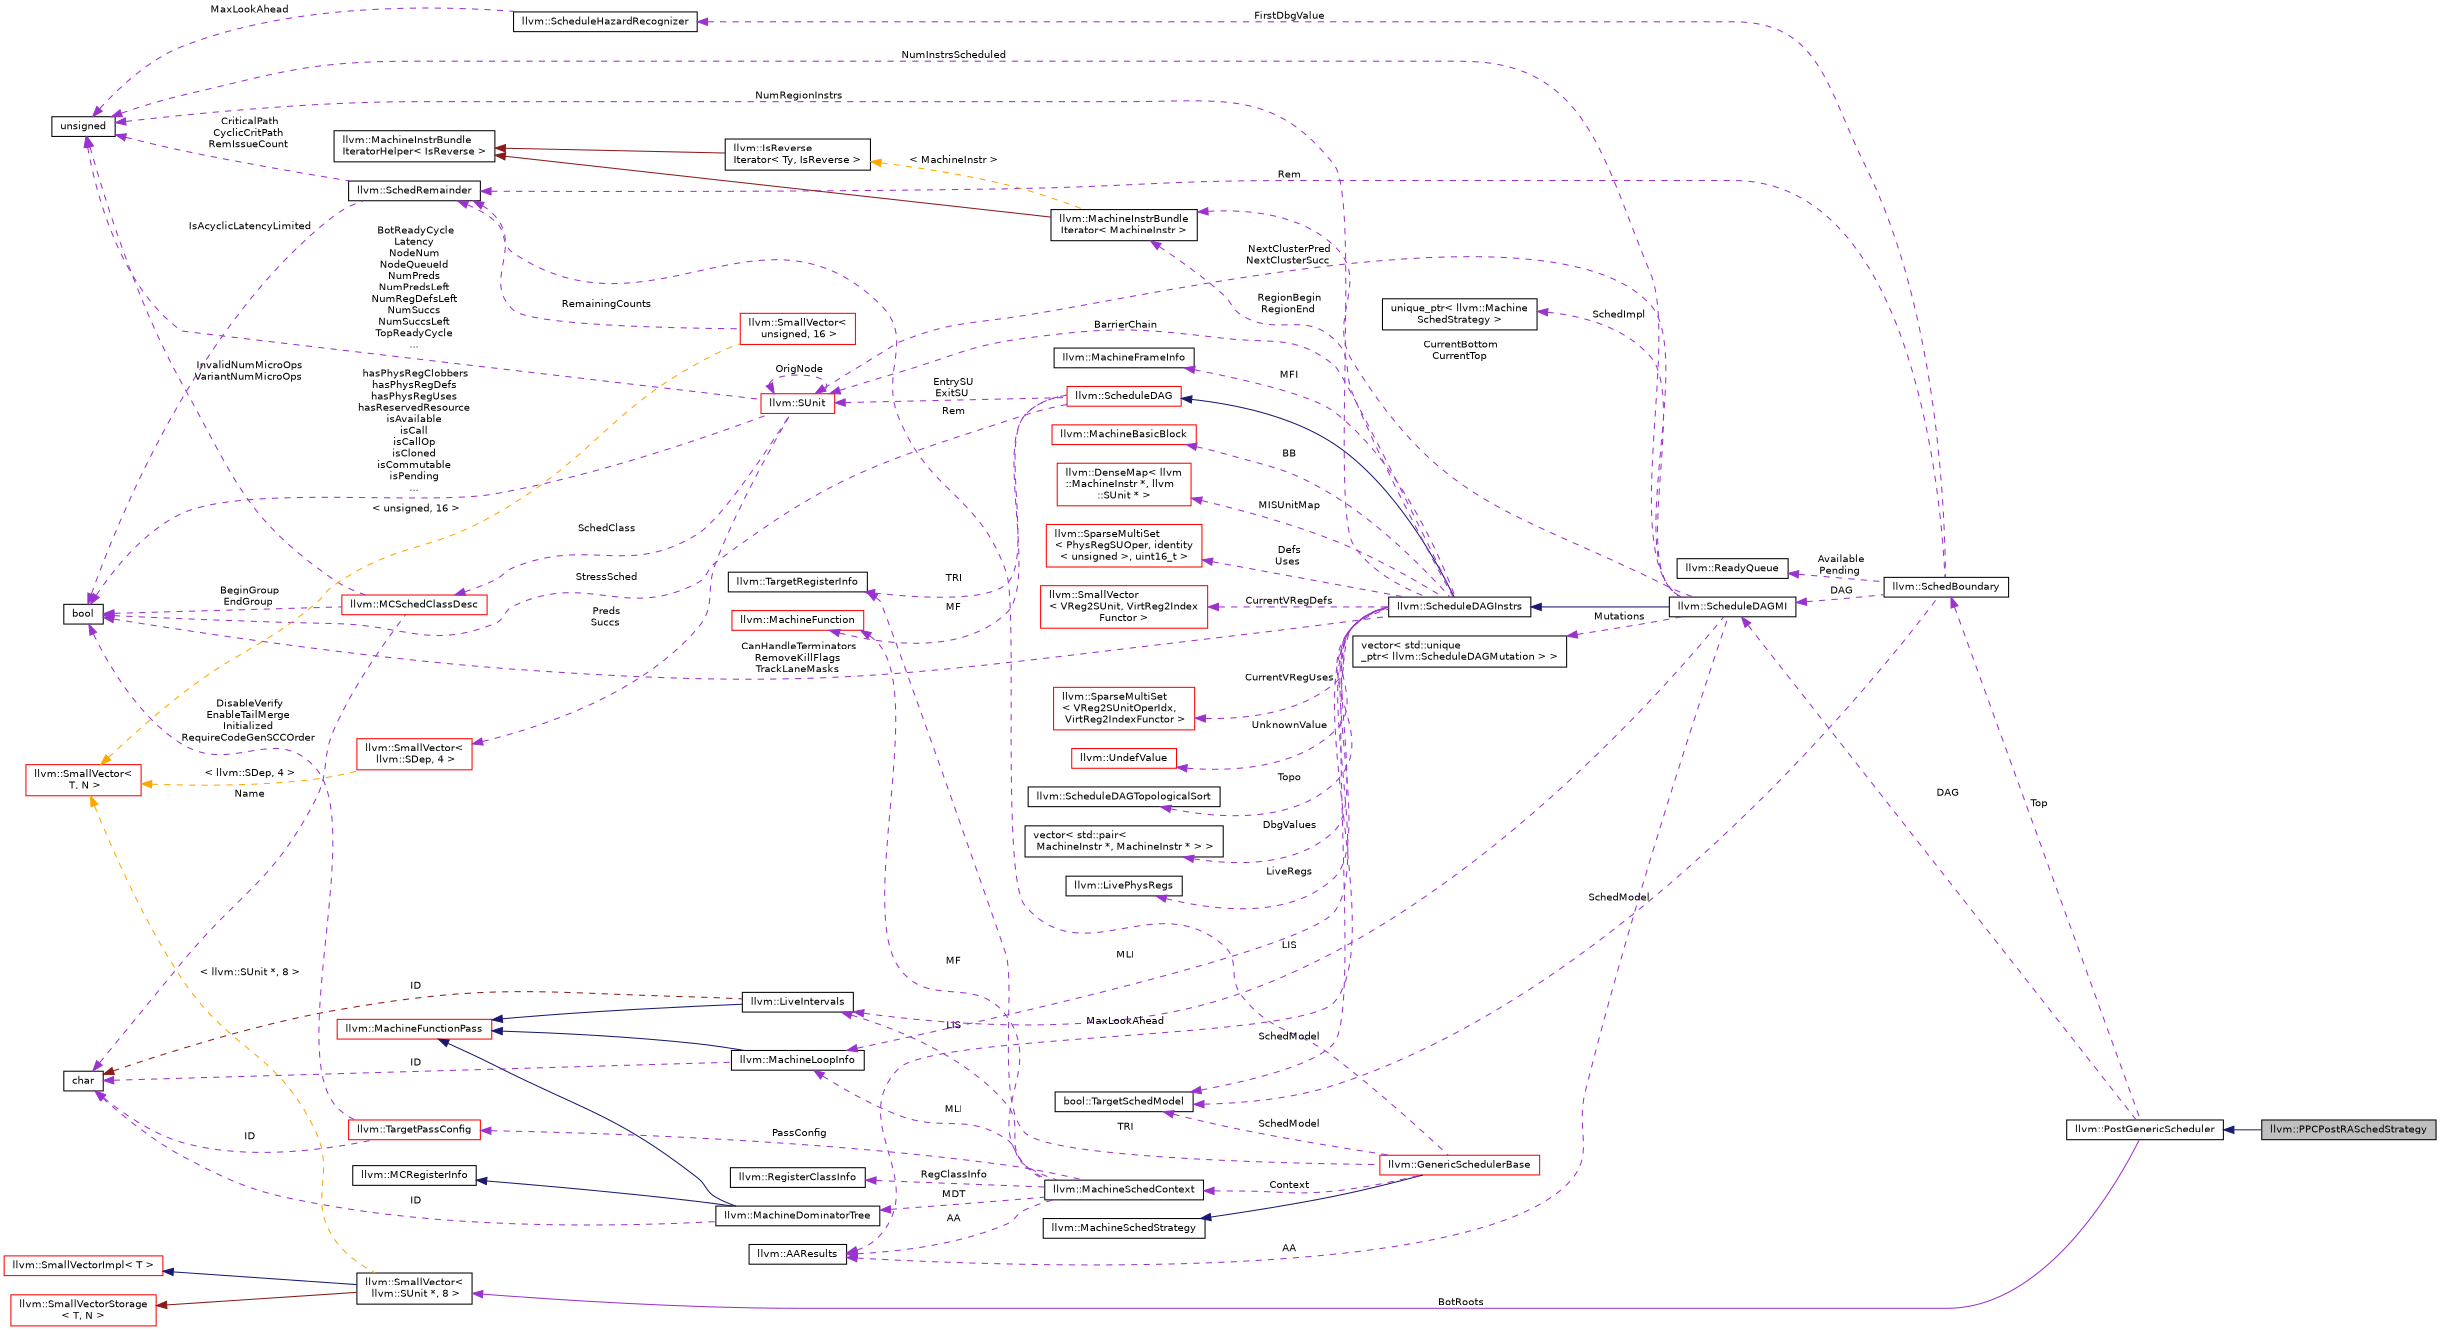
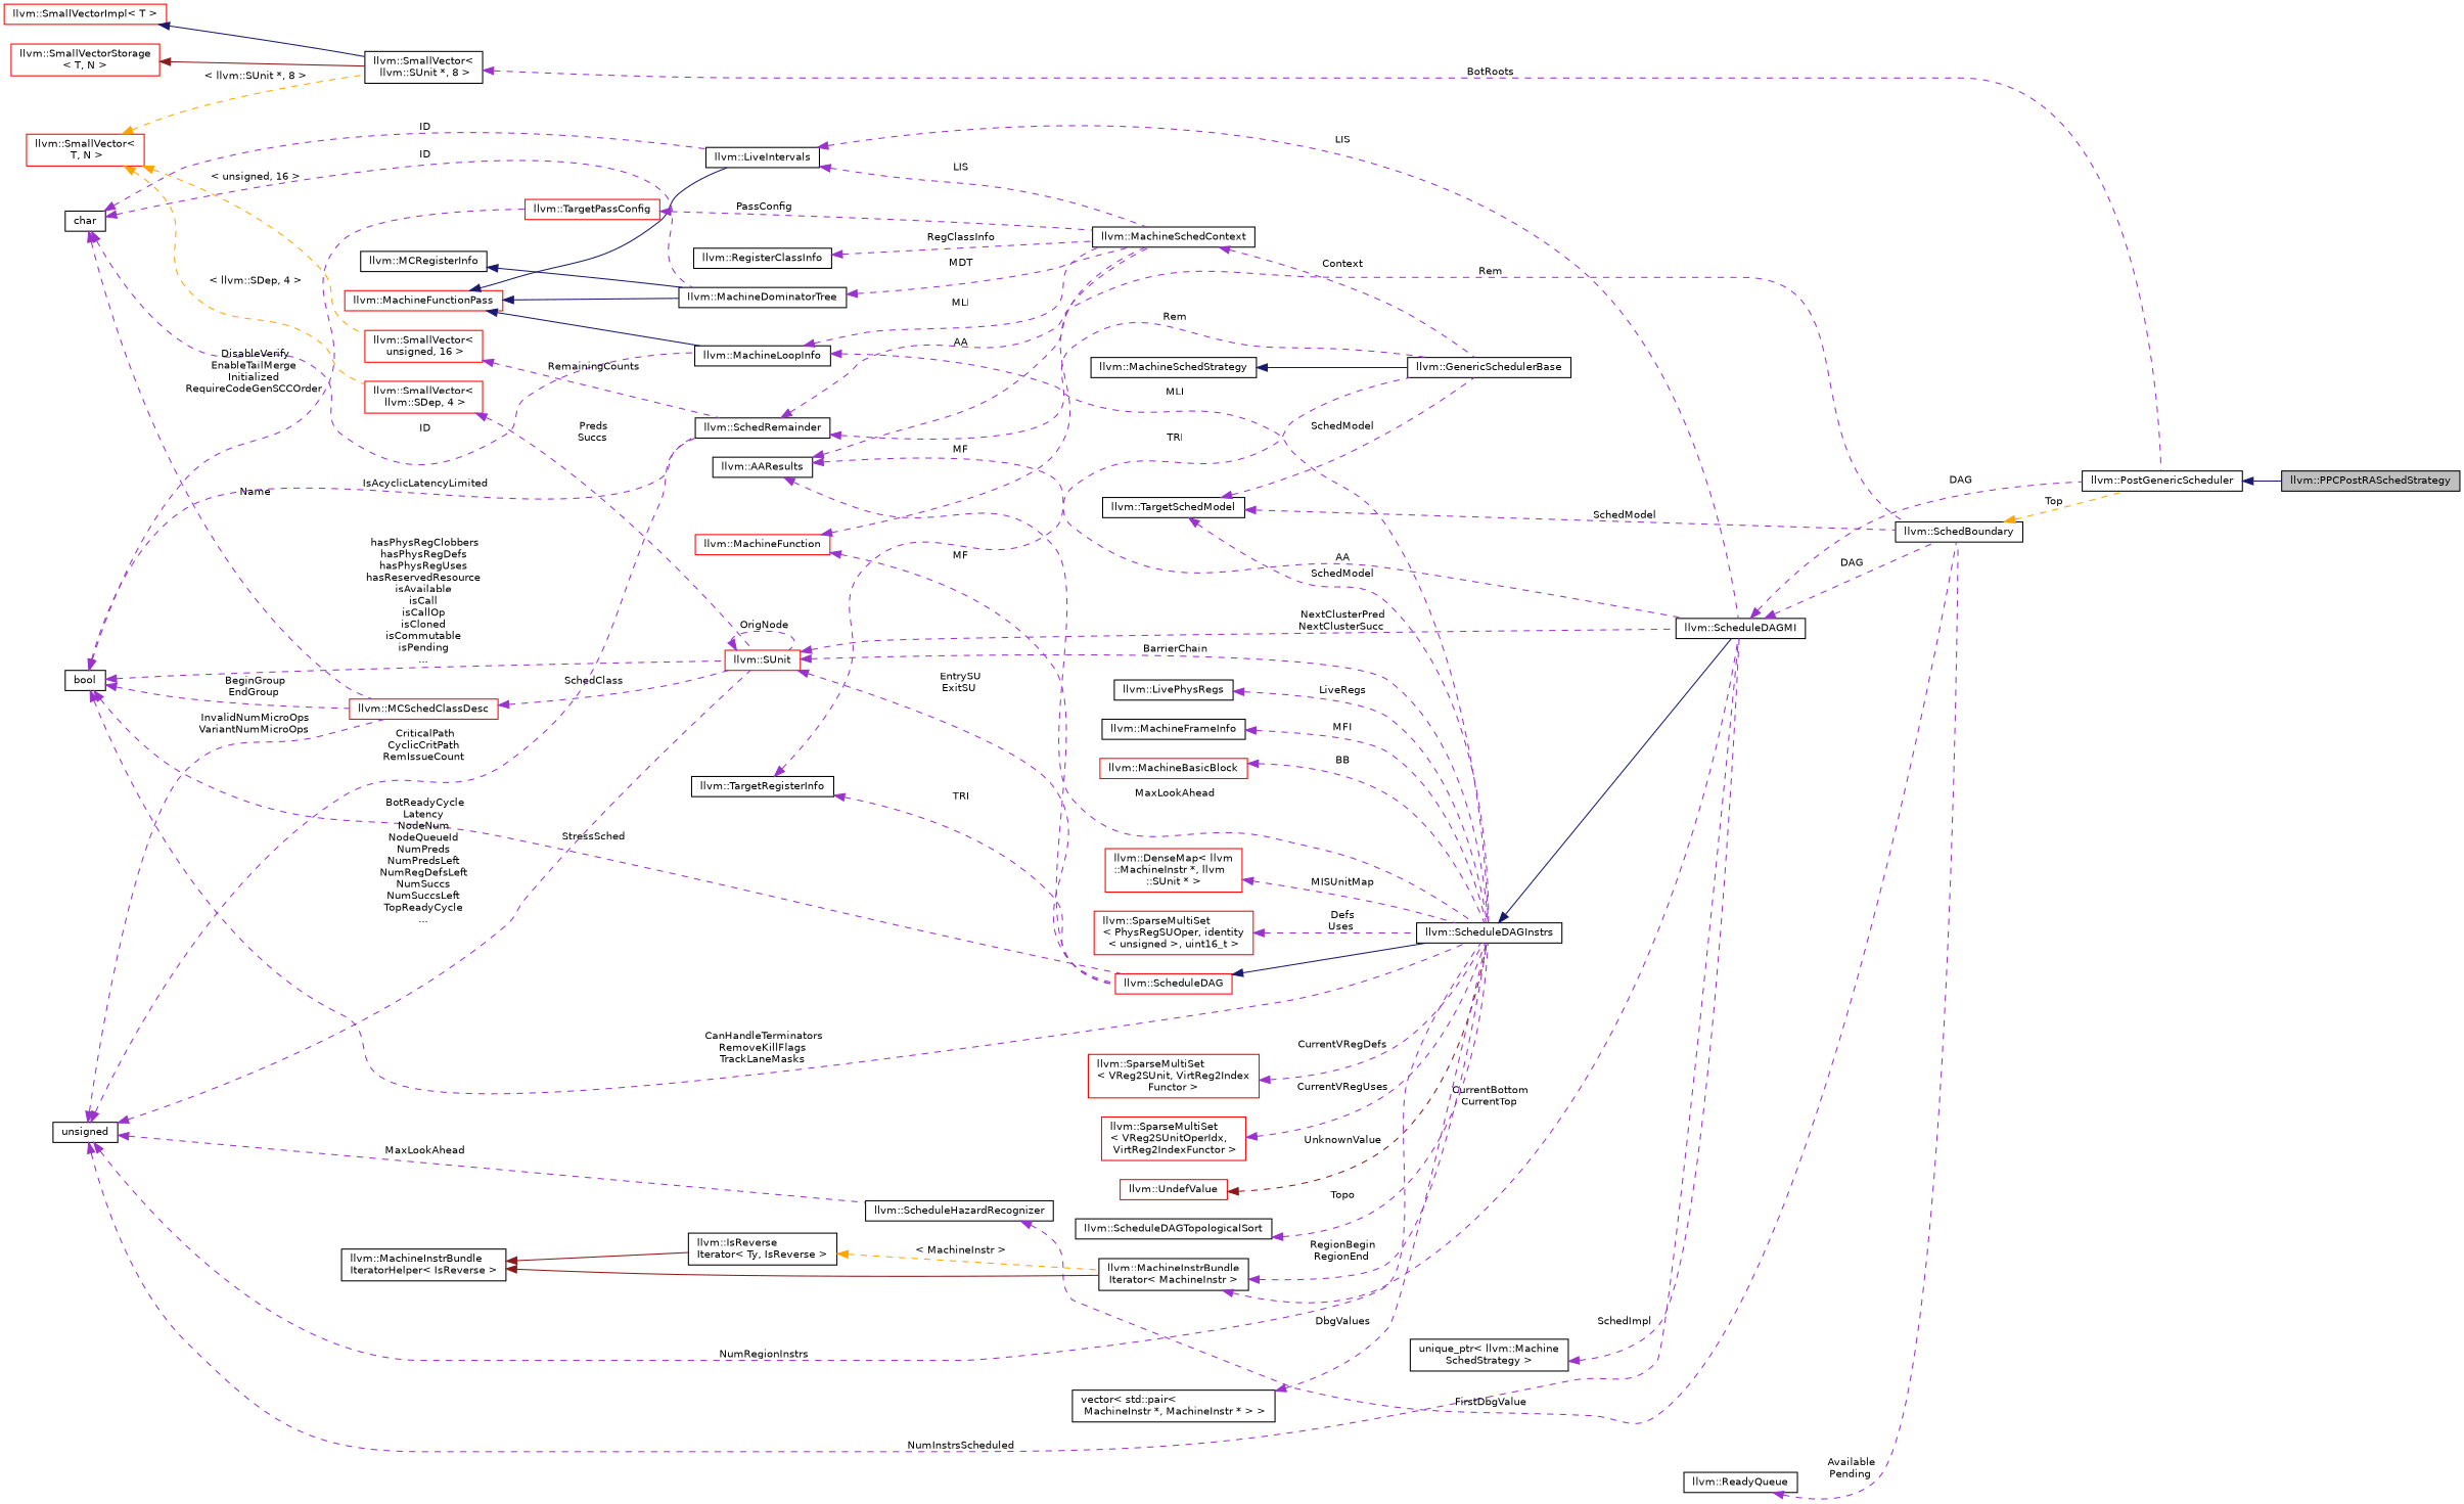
  digraph {
    rankdir=LR
    node [color=black fontname=Helvetica fontsize=10 shape=box]
    edge [color=darkorchid3 dir=back fontname=Helvetica fontsize=10 labelfontname=Helvetica labelfontsize=10 style=dashed]
    n1 [fillcolor=grey75 fontcolor=black height=0.2 label="llvm::PPCPostRASchedStrategy" style=filled width=0.4]
    n2 [height=0.2 label="llvm::PostGenericScheduler" width=0.4]
-   n3 [color=red height=0.2 label="llvm::GenericSchedulerBase" width=0.4]
+   n3 [height=0.2 label="llvm::GenericSchedulerBase" width=0.4]
    n4 [height=0.2 label="llvm::MachineSchedStrategy" width=0.4]
    n5 [height=0.2 label="llvm::MachineSchedContext" width=0.4]
    n6 [color=red height=0.2 label="llvm::MachineFunction" width=0.4]
    n7 [color=red height=0.2 label="llvm::ScheduleDAG" width=0.4]
    n8 [height=0.2 label="llvm::ScheduleDAGInstrs" width=0.4]
    n9 [height=0.2 label="llvm::MachineLoopInfo" width=0.4]
    n10 [height=0.2 label="llvm::ScheduleDAGMI" width=0.4]
    n11 [color=red height=0.2 label="llvm::MachineFunctionPass" width=0.4]
    n12 [height=0.2 label="llvm::MachineDominatorTree" width=0.4]
    n13 [height=0.2 label="llvm::LiveIntervals" width=0.4]
    n14 [height=0.2 label=char width=0.4]
    n15 [color=red height=0.2 label="llvm::TargetPassConfig" width=0.4]
    n16 [color=red height=0.2 label="llvm::MCSchedClassDesc" width=0.4]
    n17 [color=red height=0.2 label="llvm::SUnit" width=0.4]
    n18 [height=0.2 label=bool width=0.4]
    n19 [height=0.2 label="llvm::SchedRemainder" width=0.4]
    n20 [height=0.2 label="llvm::SchedBoundary" width=0.4]
    n21 [height=0.2 label="llvm::AAResults" width=0.4]
    n22 [height=0.2 label="llvm::RegisterClassInfo" width=0.4]
-   n23 [height=0.2 label="bool::TargetSchedModel" width=0.4]
+   n23 [height=0.2 label="llvm::TargetSchedModel" width=0.4]
    n24 [height=0.2 label="llvm::TargetRegisterInfo" width=0.4]
    n25 [height=0.2 label="llvm::MCRegisterInfo" width=0.4]
    n26 [height=0.2 label=unsigned width=0.4]
    n27 [height=0.2 label="llvm::ScheduleHazardRecognizer" width=0.4]
    n28 [color=red height=0.2 label="llvm::SmallVector\<\l unsigned, 16 \>" width=0.4]
    n29 [color=red height=0.2 label="llvm::SmallVector\<\l T, N \>" width=0.4]
    n30 [color=red height=0.2 label="llvm::SmallVector\<\l llvm::SDep, 4 \>" width=0.4]
    n31 [height=0.2 label="llvm::SmallVector\<\l llvm::SUnit *, 8 \>" width=0.4]
    n32 [height=0.2 label="llvm::MachineFrameInfo" width=0.4]
    n33 [color=red height=0.2 label="llvm::MachineBasicBlock" width=0.4]
    n34 [height=0.2 label="llvm::MachineInstrBundle\lIterator\< MachineInstr \>" width=0.4]
    n35 [height=0.2 label="llvm::MachineInstrBundle\lIteratorHelper\< IsReverse \>" width=0.4]
    n36 [height=0.2 label="llvm::IsReverse\lIterator\< Ty, IsReverse \>" width=0.4]
    n37 [color=red height=0.2 label="llvm::DenseMap\< llvm\l::MachineInstr *, llvm\l::SUnit * \>" width=0.4]
    n38 [color=red height=0.2 label="llvm::SparseMultiSet\l\< PhysRegSUOper, identity\l\< unsigned \>, uint16_t \>" width=0.4]
-   n39 [color=red height=0.2 label="llvm::SmallVector\l\< VReg2SUnit, VirtReg2Index\lFunctor \>" width=0.4]
+   n39 [color=red height=0.2 label="llvm::SparseMultiSet\l\< VReg2SUnit, VirtReg2Index\lFunctor \>" width=0.4]
    n40 [color=red height=0.2 label="llvm::SparseMultiSet\l\< VReg2SUnitOperIdx,\l VirtReg2IndexFunctor \>" width=0.4]
    n41 [color=red height=0.2 label="llvm::UndefValue" width=0.4]
    n42 [height=0.2 label="llvm::ScheduleDAGTopologicalSort" width=0.4]
    n43 [height=0.2 label="vector\< std::pair\<\l MachineInstr *, MachineInstr * \> \>" width=0.4]
    n44 [height=0.2 label="llvm::LivePhysRegs" width=0.4]
    n45 [height=0.2 label="unique_ptr\< llvm::Machine\lSchedStrategy \>" width=0.4]
-   n46 [height=0.2 label="vector\< std::unique\l_ptr\< llvm::ScheduleDAGMutation \> \>" width=0.4]
    n47 [height=0.2 label="llvm::ReadyQueue" width=0.4]
    n48 [color=red height=0.2 label="llvm::SmallVectorImpl\< T \>" width=0.4]
    n49 [color=red height=0.2 label="llvm::SmallVectorStorage\l\< T, N \>" width=0.4]
    n2 -> n1 [color=midnightblue style=solid]
    n4 -> n3 [color=midnightblue style=solid]
    n5 -> n3 [label=" Context"]
    n6 -> n5 [label=" MF"]
    n6 -> n7 [label=" MF"]
    n7 -> n8 [color=midnightblue style=solid]
    n8 -> n10 [color=midnightblue style=solid]
    n9 -> n5 [label=" MLI"]
    n9 -> n8 [label=" MLI"]
    n10 -> n2 [label=" DAG"]
    n10 -> n20 [label=" DAG"]
    n11 -> n9 [color=midnightblue style=solid]
    n11 -> n12 [color=midnightblue style=solid]
    n11 -> n13 [color=midnightblue style=solid]
    n12 -> n5 [label=" MDT"]
    n13 -> n5 [label=" LIS"]
    n13 -> n10 [label=" LIS"]
    n14 -> n9 [label=" ID"]
    n14 -> n12 [label=" ID"]
-   n14 -> n13 [color=firebrick4 label=" ID"]
-   n14 -> n15 [label=" ID"]
+   n14 -> n13 [label=" ID"]
    n14 -> n16 [label=" Name"]
    n15 -> n5 [label=" PassConfig"]
    n16 -> n17 [label=" SchedClass"]
    n17 -> n7 [label=" EntrySU\nExitSU"]
    n17 -> n8 [label=" BarrierChain"]
    n17 -> n10 [label=" NextClusterPred\nNextClusterSucc"]
    n17 -> n17 [label=" OrigNode"]
    n18 -> n7 [label=" StressSched"]
    n18 -> n8 [label=" CanHandleTerminators\nRemoveKillFlags\nTrackLaneMasks"]
    n18 -> n15 [label=" DisableVerify\nEnableTailMerge\nInitialized\nRequireCodeGenSCCOrder"]
    n18 -> n16 [label=" BeginGroup\nEndGroup"]
    n18 -> n17 [label=" hasPhysRegClobbers\nhasPhysRegDefs\nhasPhysRegUses\nhasReservedResource\nisAvailable\nisCall\nisCallOp\nisCloned\nisCommutable\nisPending\n..."]
    n18 -> n19 [label=" IsAcyclicLatencyLimited"]
    n19 -> n3 [label=" Rem"]
    n19 -> n20 [label=" Rem"]
-   n20 -> n2 [label=" Top"]
+   n20 -> n2 [color=orange label=" Top"]
    n21 -> n5 [label=" AA"]
    n21 -> n8 [label=" MaxLookAhead"]
    n21 -> n10 [label=" AA"]
    n22 -> n5 [label=" RegClassInfo"]
    n23 -> n3 [label=" SchedModel"]
    n23 -> n8 [label=" SchedModel"]
    n23 -> n20 [label=" SchedModel"]
    n24 -> n3 [label=" TRI"]
    n24 -> n7 [label=" TRI"]
    n25 -> n12 [color=midnightblue style=solid]
    n26 -> n8 [label=" NumRegionInstrs"]
    n26 -> n10 [label=" NumInstrsScheduled"]
    n26 -> n16 [label=" InvalidNumMicroOps\nVariantNumMicroOps"]
    n26 -> n17 [label=" BotReadyCycle\nLatency\nNodeNum\nNodeQueueId\nNumPreds\nNumPredsLeft\nNumRegDefsLeft\nNumSuccs\nNumSuccsLeft\nTopReadyCycle\n..."]
    n26 -> n19 [label=" CriticalPath\nCyclicCritPath\nRemIssueCount"]
    n26 -> n27 [label=" MaxLookAhead"]
    n27 -> n20 [label=" FirstDbgValue"]
-   n19 -> n28 [label=" RemainingCounts"]
+   n28 -> n19 [label=" RemainingCounts"]
    n29 -> n28 [color=orange label=" \< unsigned, 16 \>"]
    n29 -> n30 [color=orange label=" \< llvm::SDep, 4 \>"]
    n29 -> n31 [color=orange label=" \< llvm::SUnit *, 8 \>"]
    n30 -> n17 [label=" Preds\nSuccs"]
-   n31 -> n2 [label=" BotRoots" style=solid]
+   n31 -> n2 [label=" BotRoots"]
    n32 -> n8 [label=" MFI"]
    n33 -> n8 [label=" BB"]
    n34 -> n8 [label=" RegionBegin\nRegionEnd"]
    n34 -> n10 [label=" CurrentBottom\nCurrentTop"]
    n35 -> n34 [color=firebrick4 style=solid]
    n35 -> n36 [color=firebrick4 style=solid]
    n36 -> n34 [color=orange label=" \< MachineInstr \>"]
    n37 -> n8 [label=" MISUnitMap"]
    n38 -> n8 [label=" Defs\nUses"]
    n39 -> n8 [label=" CurrentVRegDefs"]
    n40 -> n8 [label=" CurrentVRegUses"]
-   n41 -> n8 [label=" UnknownValue"]
+   n41 -> n8 [color=firebrick4 label=" UnknownValue"]
    n42 -> n8 [label=" Topo"]
    n43 -> n8 [label=" DbgValues"]
    n44 -> n8 [label=" LiveRegs"]
    n45 -> n10 [label=" SchedImpl"]
-   n46 -> n10 [label=" Mutations"]
    n47 -> n20 [label=" Available\nPending"]
    n48 -> n31 [color=midnightblue style=solid]
    n49 -> n31 [color=firebrick4 style=solid]
  }
